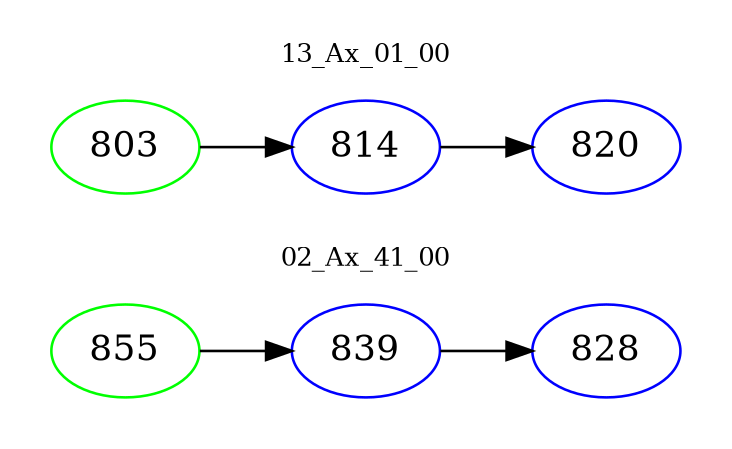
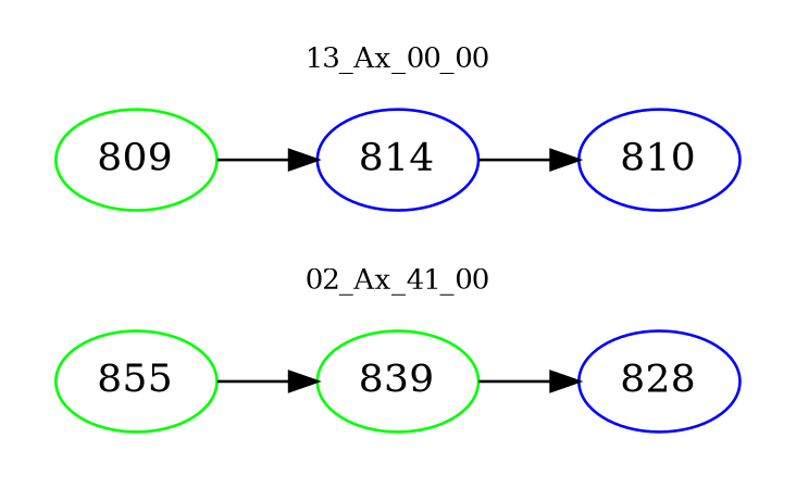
  digraph {
    rankdir=LR
    node [color=blue]
    edge [color=black]
    n1 [color=green label=855]
-   n2 [label=839]
+   n2 [color=green label=839]
    n3 [label=828]
-   n4 [color=green label=803]
+   n4 [color=green label=809]
    n5 [label=814]
-   n6 [label=820]
+   n6 [label=810]
    subgraph cluster_1 {
      color=white
      fontsize=10
      label="02_Ax_41_00"
      n1
      n2
      n3
    }
    subgraph cluster_2 {
      color=white
      fontsize=10
-     label="13_Ax_01_00"
+     label="13_Ax_00_00"
      n4
      n5
      n6
    }
    n1 -> n2
    n2 -> n3
    n4 -> n5
    n5 -> n6
  }
